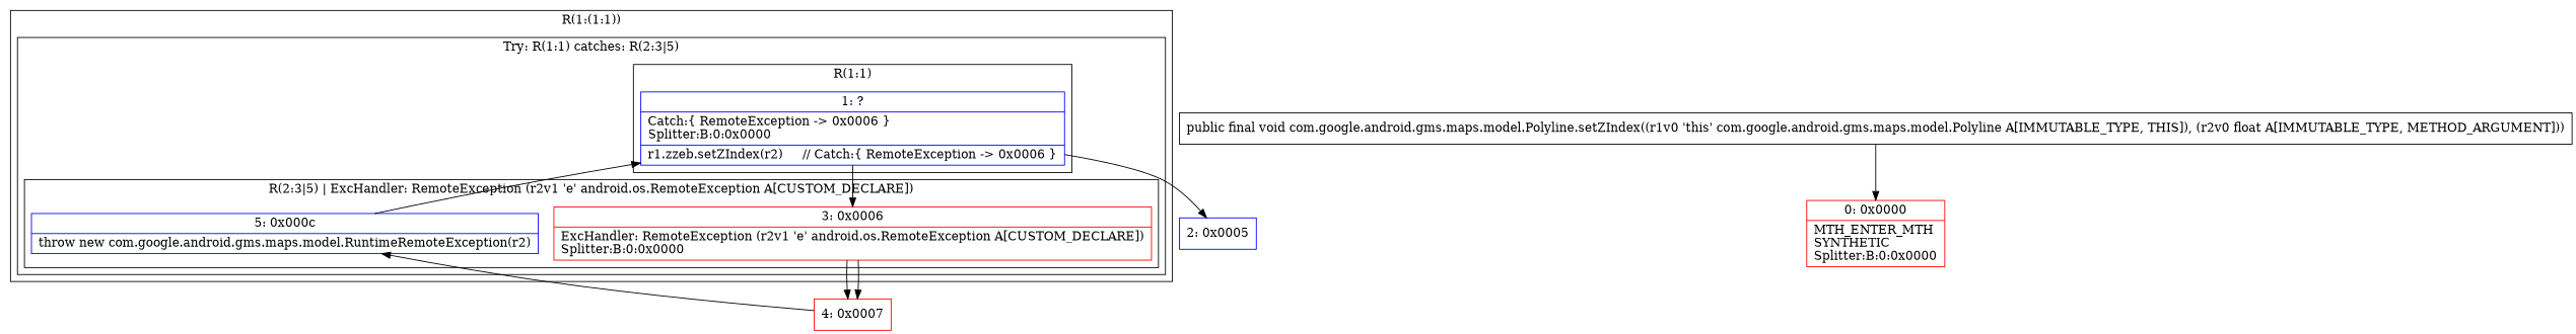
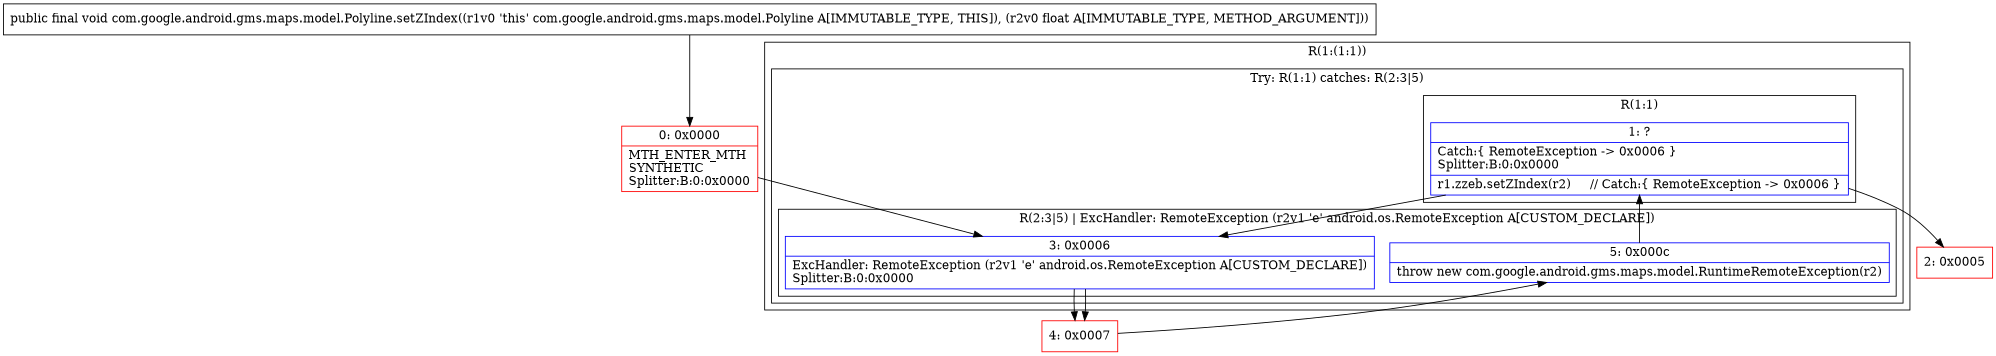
  digraph {
    node [color=blue shape=record]
    n1 [label="{1\:\ ?|Catch:\{ RemoteException \-\> 0x0006 \}\lSplitter:B:0:0x0000\l|r1.zzeb.setZIndex(r2)     \/\/ Catch:\{ RemoteException \-\> 0x0006 \}\l}"]
-   n2 [color=red label="{3\:\ 0x0006|ExcHandler: RemoteException (r2v1 'e' android.os.RemoteException A[CUSTOM_DECLARE])\lSplitter:B:0:0x0000\l}"]
+   n2 [label="{3\:\ 0x0006|ExcHandler: RemoteException (r2v1 'e' android.os.RemoteException A[CUSTOM_DECLARE])\lSplitter:B:0:0x0000\l}"]
    n3 [label="{5\:\ 0x000c|throw new com.google.android.gms.maps.model.RuntimeRemoteException(r2)\l}"]
-   n4 [label="{2\:\ 0x0005}"]
+   n4 [color=red label="{2\:\ 0x0005}"]
    n5 [color=red label="{4\:\ 0x0007}"]
    n6 [color=red label="{0\:\ 0x0000|MTH_ENTER_MTH\lSYNTHETIC\lSplitter:B:0:0x0000\l}"]
    n7 [label="{public final void com.google.android.gms.maps.model.Polyline.setZIndex((r1v0 'this' com.google.android.gms.maps.model.Polyline A[IMMUTABLE_TYPE, THIS]), (r2v0 float A[IMMUTABLE_TYPE, METHOD_ARGUMENT])) }" color=""]
    subgraph cluster_1 {
      label="R(1:(1:1))"
      subgraph cluster_2 {
        label="Try: R(1:1) catches: R(2:3|5)"
        subgraph cluster_3 {
          label="R(1:1)"
          n1
        }
        subgraph cluster_4 {
          label="R(2:3|5) | ExcHandler: RemoteException (r2v1 'e' android.os.RemoteException A[CUSTOM_DECLARE])\l"
          n2
          n3
        }
      }
    }
    subgraph cluster_5 {
      label="R(2:3|5) | ExcHandler: RemoteException (r2v1 'e' android.os.RemoteException A[CUSTOM_DECLARE])\l"
    }
    n1 -> n2
    n1 -> n4
    n2 -> n5
    n2 -> n5
    n3 -> n1
    n5 -> n3
+   n6 -> n2
    n7 -> n6
  }
